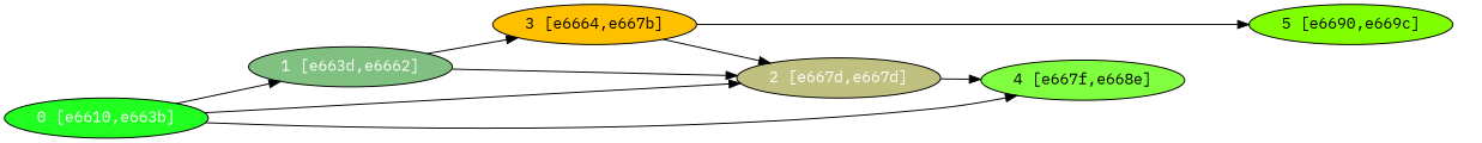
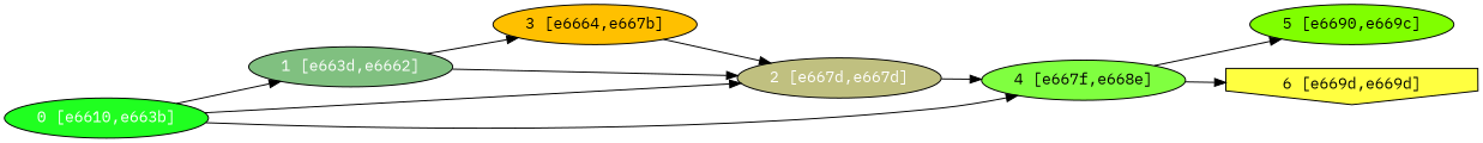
  digraph {
    fontname="IBM Plex Mono"
    rankdir=LR
    node [fontcolor="#000000" fontname="IBM Plex Mono" shape=oval style=filled]
    edge [fontname="IBM Plex Mono"]
    n1 [fillcolor="#20FF20" fontcolor="#ffffff" label="0 [e6610,e663b]"]
    n2 [fillcolor="#80C080" fontcolor="#ffffff" label="1 [e663d,e6662]"]
    n3 [fillcolor="#C0C080" fontcolor="#ffffff" label="2 [e667d,e667d]"]
    n4 [fillcolor="#80FF40" label="4 [e667f,e668e]"]
    n5 [fillcolor="#FFC000" label="3 [e6664,e667b]"]
    n6 [fillcolor="#80FF00" label="5 [e6690,e669c]"]
+   n7 [fillcolor="#FFFF40" label="6 [e669d,e669d]" shape=invhouse]
    n1 -> n2
    n1 -> n3
    n1 -> n4
    n2 -> n3
    n2 -> n5
    n3 -> n4
-   n5 -> n6
+   n4 -> n6
+   n4 -> n7
    n5 -> n3
  }
